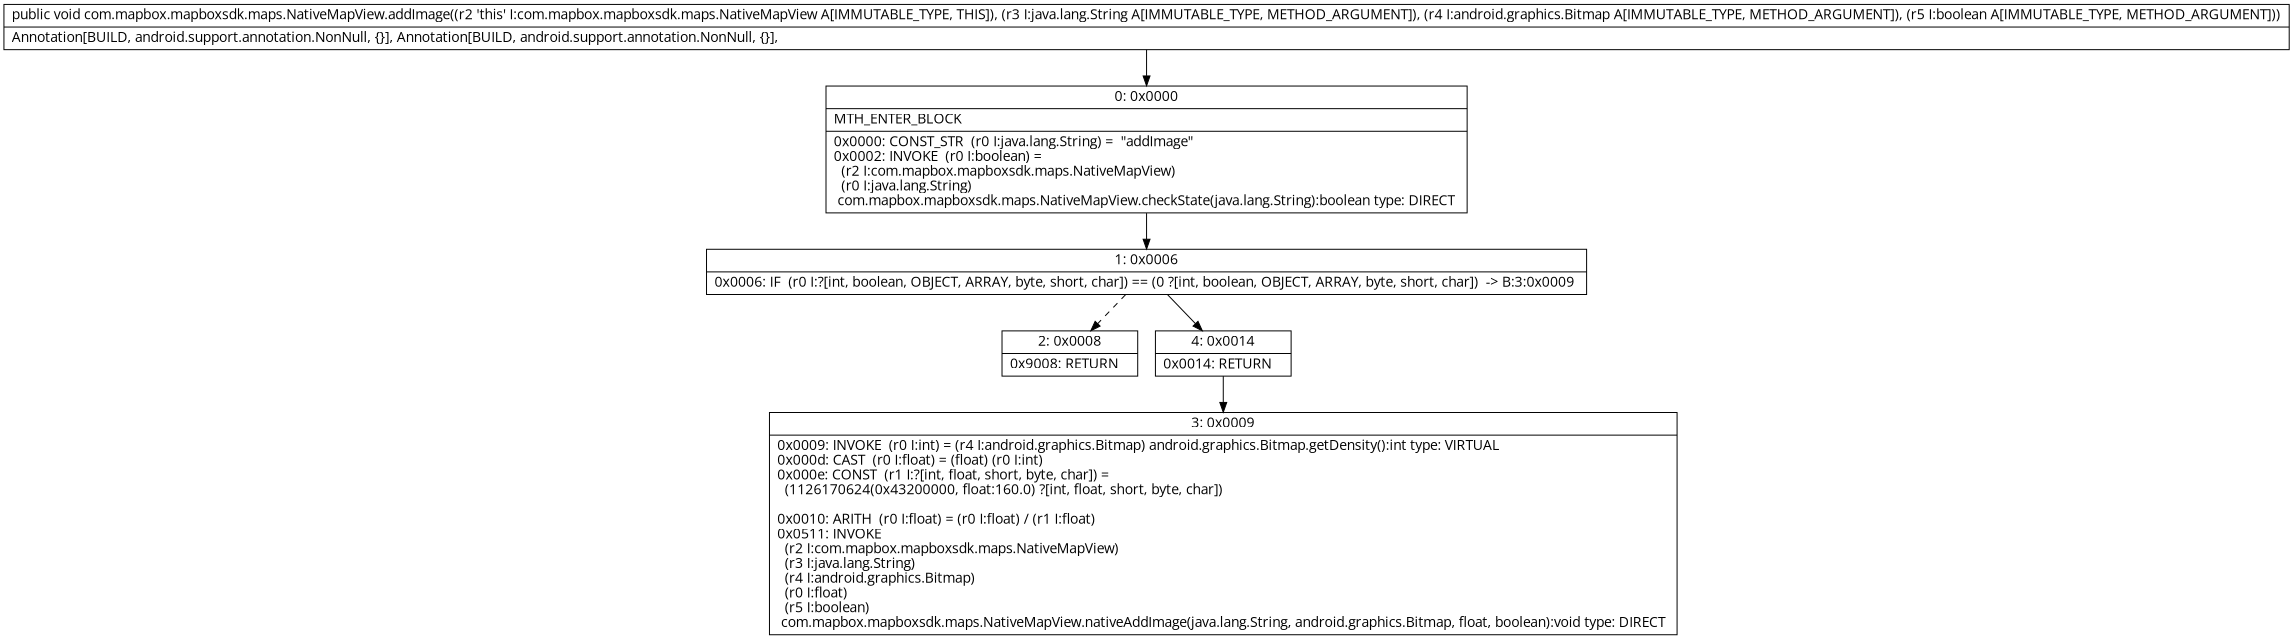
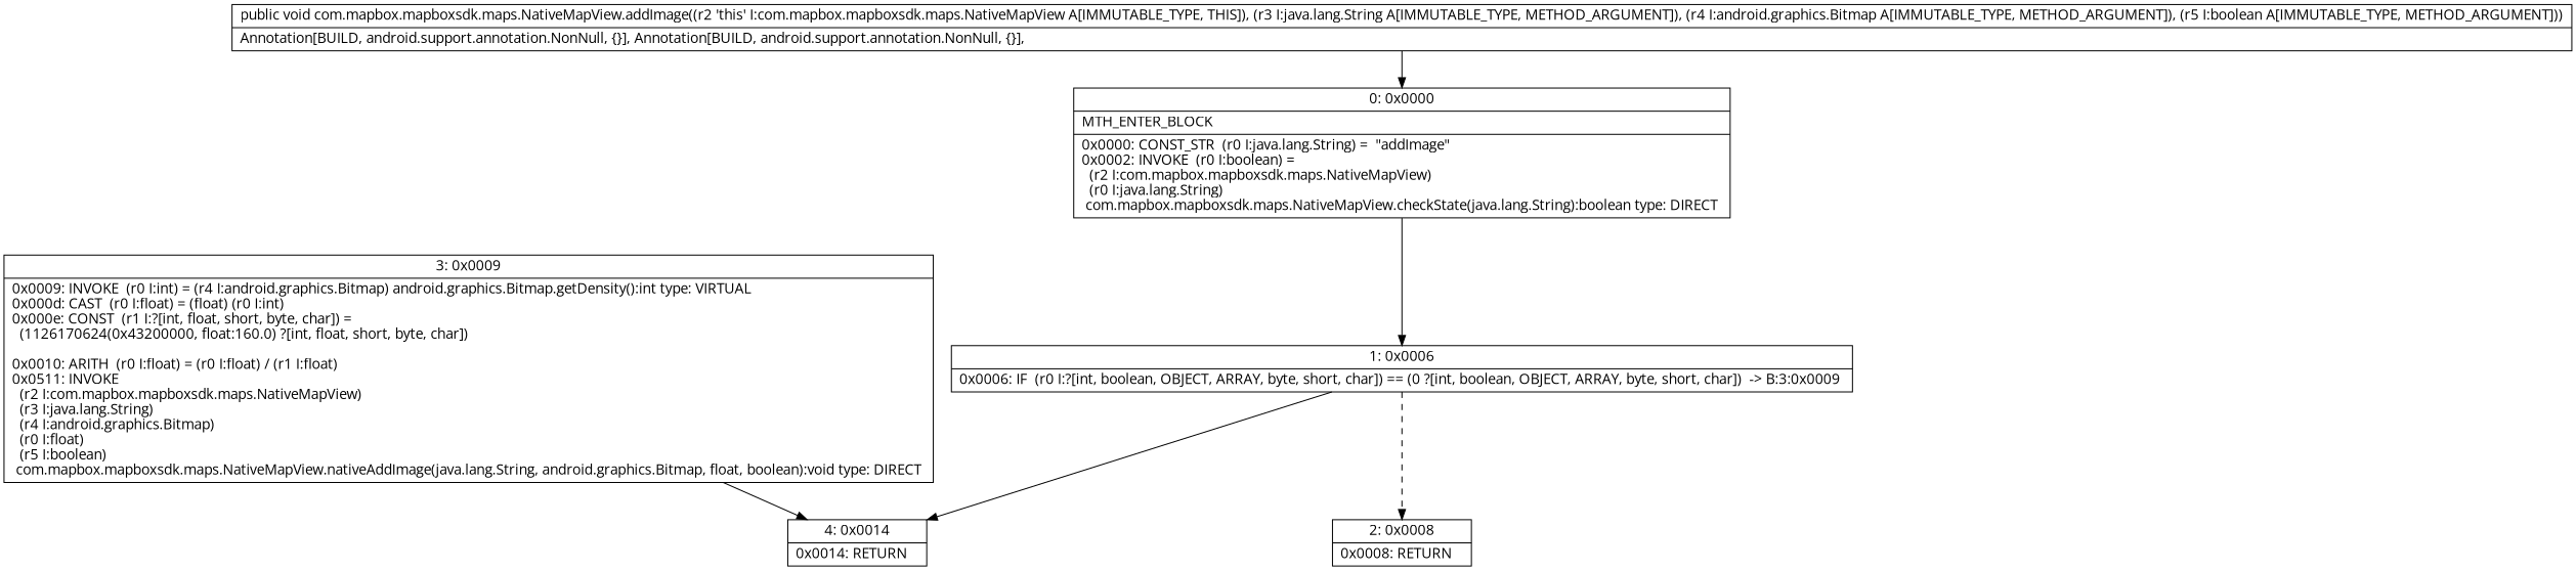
  digraph {
    fontname="Open Sans"
    node [fontname="Open Sans" shape=record]
    edge [fontname="Open Sans"]
    n1 [label="{0\:\ 0x0000|MTH_ENTER_BLOCK\l|0x0000: CONST_STR  (r0 I:java.lang.String) =  \"addImage\" \l0x0002: INVOKE  (r0 I:boolean) = \l  (r2 I:com.mapbox.mapboxsdk.maps.NativeMapView)\l  (r0 I:java.lang.String)\l com.mapbox.mapboxsdk.maps.NativeMapView.checkState(java.lang.String):boolean type: DIRECT \l}"]
    n2 [label="{1\:\ 0x0006|0x0006: IF  (r0 I:?[int, boolean, OBJECT, ARRAY, byte, short, char]) == (0 ?[int, boolean, OBJECT, ARRAY, byte, short, char])  \-\> B:3:0x0009 \l}"]
-   n3 [label="{2\:\ 0x0008|0x9008: RETURN   \l}"]
+   n3 [label="{2\:\ 0x0008|0x0008: RETURN   \l}"]
    n4 [label="{4\:\ 0x0014|0x0014: RETURN   \l}"]
    n5 [label="{3\:\ 0x0009|0x0009: INVOKE  (r0 I:int) = (r4 I:android.graphics.Bitmap) android.graphics.Bitmap.getDensity():int type: VIRTUAL \l0x000d: CAST  (r0 I:float) = (float) (r0 I:int) \l0x000e: CONST  (r1 I:?[int, float, short, byte, char]) = \l  (1126170624(0x43200000, float:160.0) ?[int, float, short, byte, char])\l \l0x0010: ARITH  (r0 I:float) = (r0 I:float) \/ (r1 I:float) \l0x0511: INVOKE  \l  (r2 I:com.mapbox.mapboxsdk.maps.NativeMapView)\l  (r3 I:java.lang.String)\l  (r4 I:android.graphics.Bitmap)\l  (r0 I:float)\l  (r5 I:boolean)\l com.mapbox.mapboxsdk.maps.NativeMapView.nativeAddImage(java.lang.String, android.graphics.Bitmap, float, boolean):void type: DIRECT \l}"]
    n6 [label="{public void com.mapbox.mapboxsdk.maps.NativeMapView.addImage((r2 'this' I:com.mapbox.mapboxsdk.maps.NativeMapView A[IMMUTABLE_TYPE, THIS]), (r3 I:java.lang.String A[IMMUTABLE_TYPE, METHOD_ARGUMENT]), (r4 I:android.graphics.Bitmap A[IMMUTABLE_TYPE, METHOD_ARGUMENT]), (r5 I:boolean A[IMMUTABLE_TYPE, METHOD_ARGUMENT]))  | Annotation[BUILD, android.support.annotation.NonNull, \{\}], Annotation[BUILD, android.support.annotation.NonNull, \{\}], \l}"]
    n1 -> n2
    n2 -> n3 [style=dashed]
    n2 -> n4
-   n4 -> n5
+   n5 -> n4
    n6 -> n1
  }
